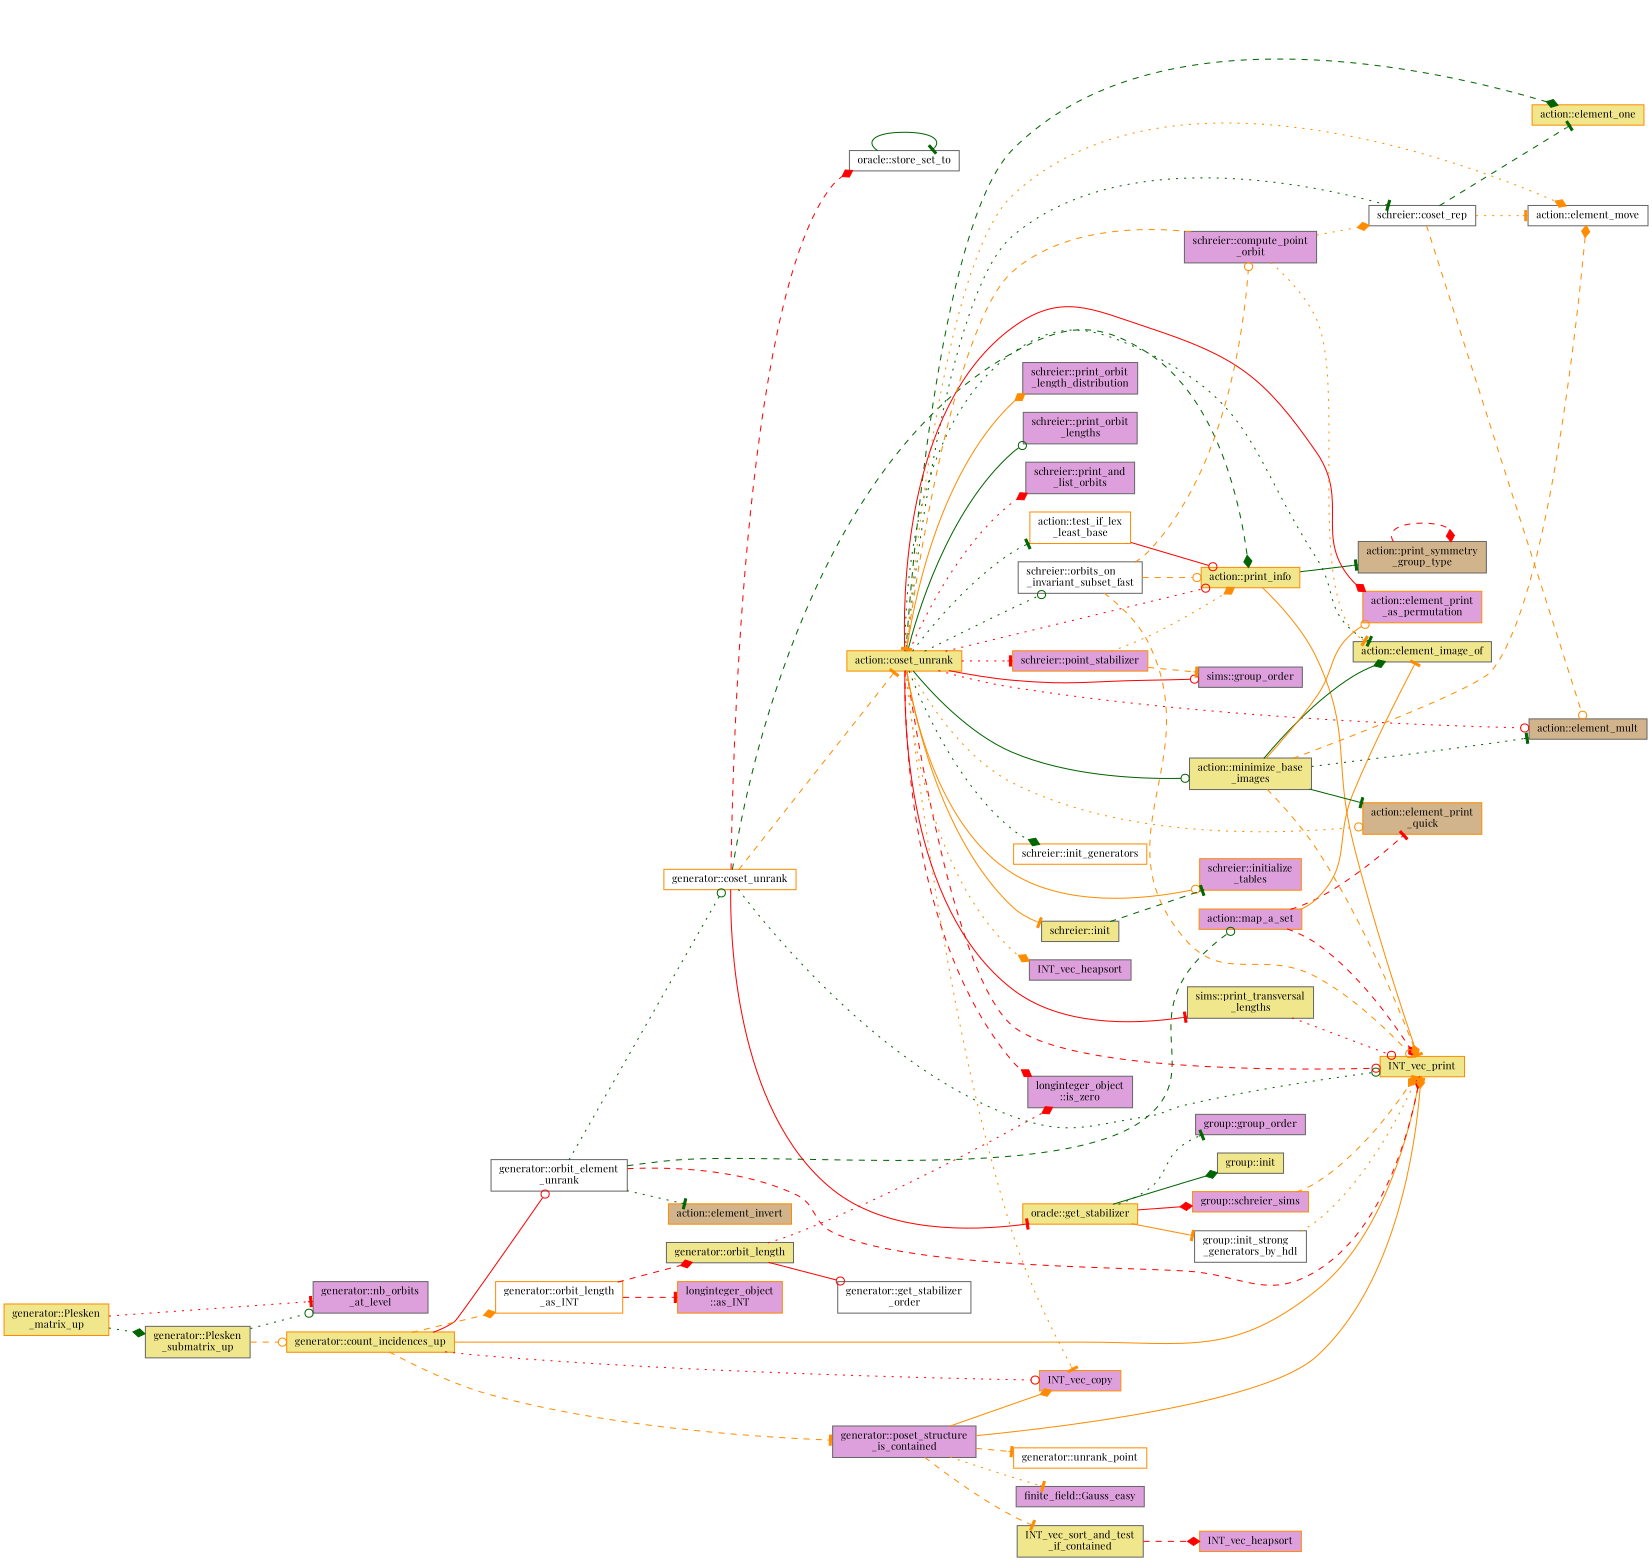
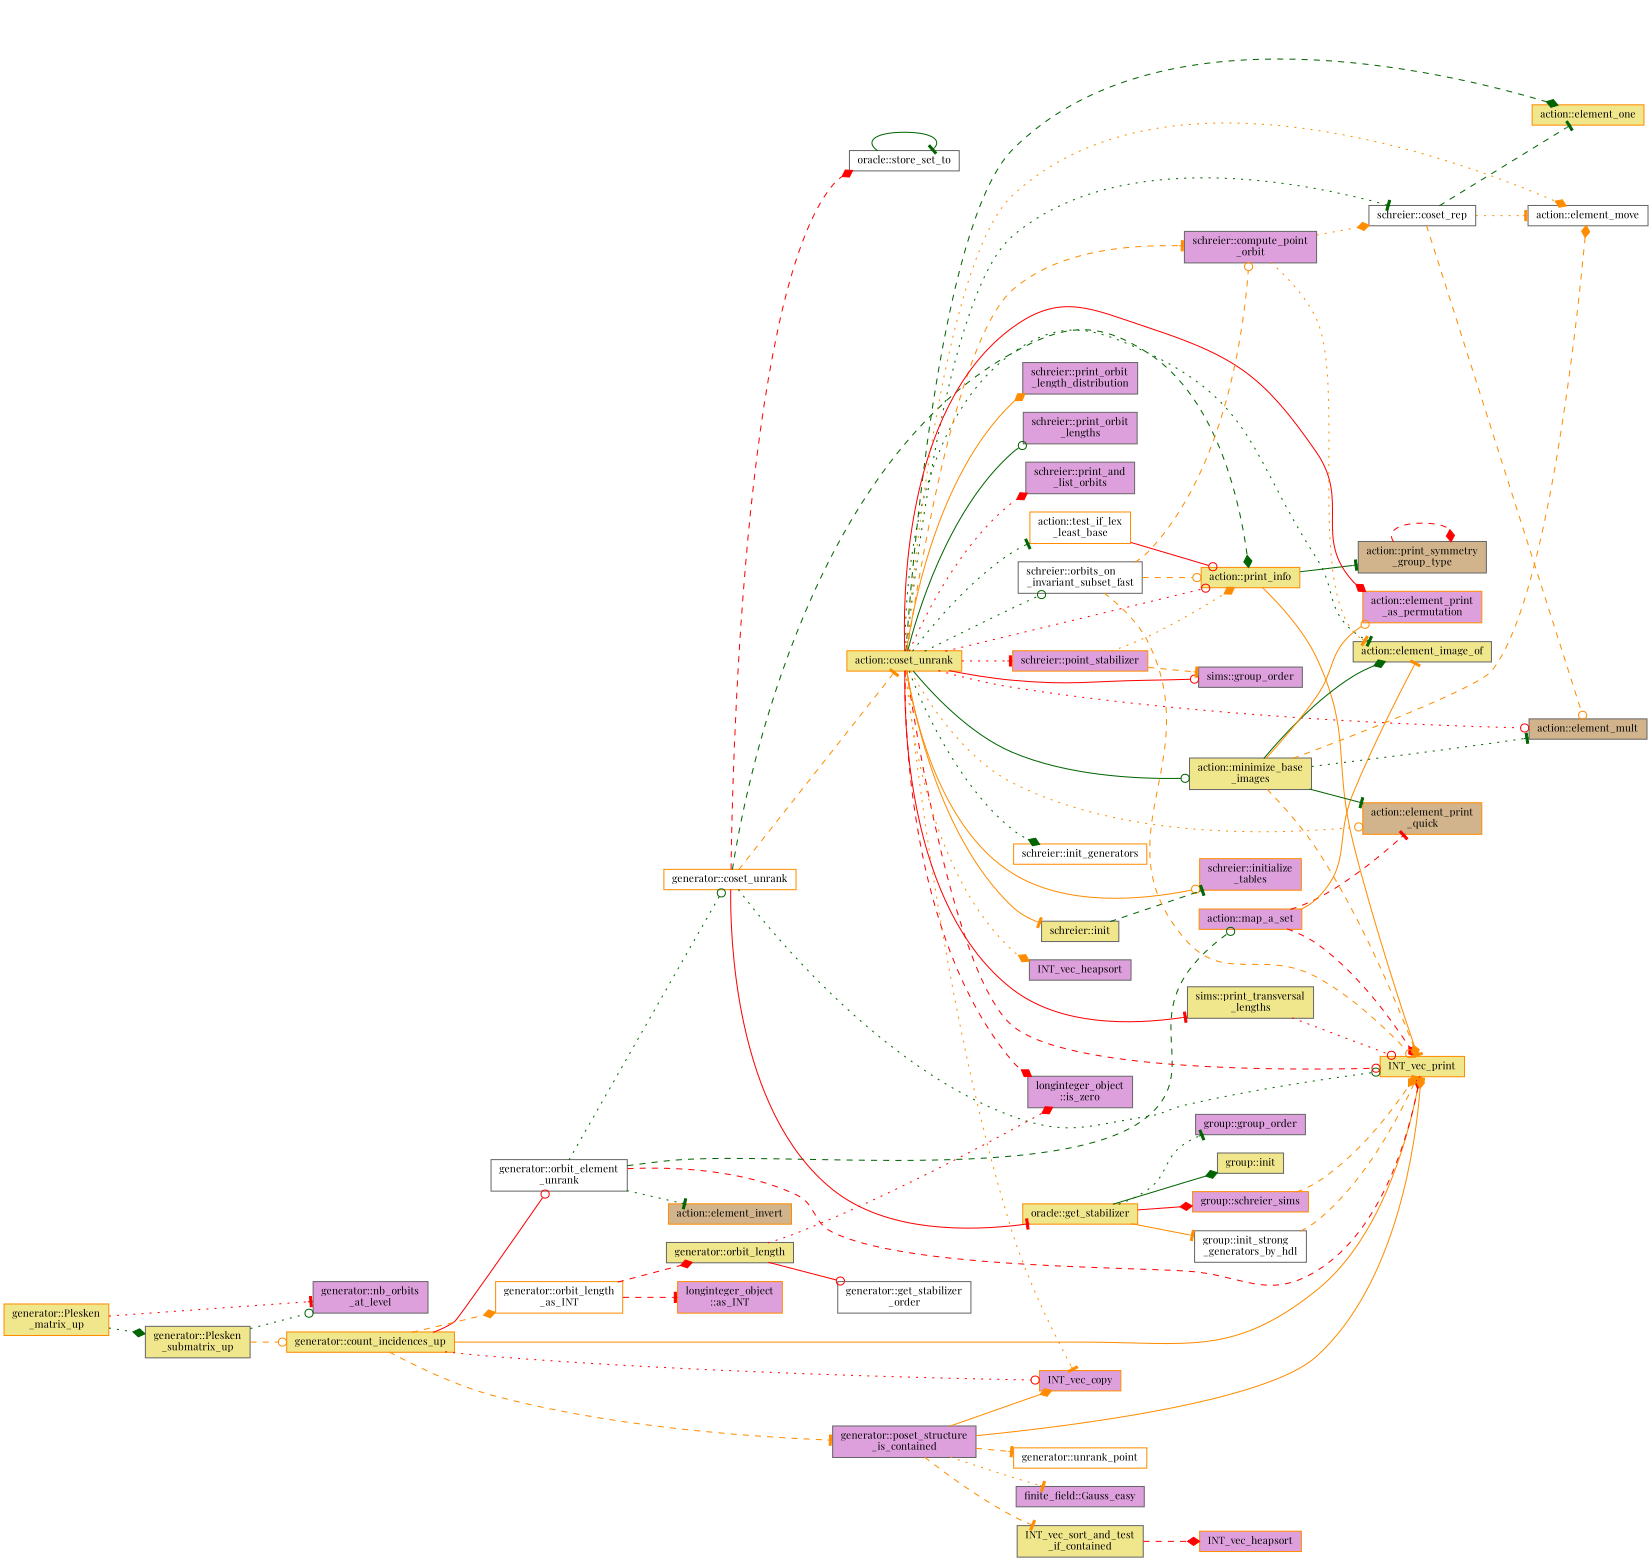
  digraph {
    fontname="Playfair Display"
    rankdir=LR
    node [color=gray40 fillcolor=plum fontname="Playfair Display" fontsize=10 shape=record style=filled]
    edge [arrowhead=tee color=darkorange fontname="Playfair Display" fontsize=10 labelfontname=Helvetica labelfontsize=10 style=dashed]
    n1 [color=darkorange fillcolor=khaki fontcolor=black height=0.2 label="generator::Plesken\l_matrix_up" width=0.4]
    n2 [height=0.2 label="generator::nb_orbits\l_at_level" width=0.4]
    n3 [fillcolor=khaki height=0.2 label="generator::Plesken\l_submatrix_up" width=0.4]
    n4 [color=darkorange fillcolor=khaki height=0.2 label="generator::count_incidences_up" width=0.4]
    n5 [fillcolor=white height=0.2 label="generator::orbit_element\l_unrank" width=0.4]
    n6 [color=darkorange fillcolor=khaki height=0.2 label=INT_vec_print width=0.4]
    n7 [color=darkorange height=0.2 label=INT_vec_copy width=0.4]
    n8 [color=darkorange fillcolor=white height=0.2 label="generator::orbit_length\l_as_INT" width=0.4]
    n9 [height=0.2 label="generator::poset_structure\l_is_contained" width=0.4]
    n10 [color=darkorange fillcolor=white height=0.2 label="generator::coset_unrank" width=0.4]
    n11 [color=darkorange fillcolor=tan height=0.2 label="action::element_invert" width=0.4]
    n12 [color=darkorange height=0.2 label="action::map_a_set" width=0.4]
    n13 [fillcolor=khaki height=0.2 label="generator::orbit_length" width=0.4]
    n14 [color=darkorange height=0.2 label="longinteger_object\l::as_INT" width=0.4]
    n15 [color=darkorange fillcolor=white height=0.2 label="generator::unrank_point" width=0.4]
    n16 [height=0.2 label="finite_field::Gauss_easy" width=0.4]
    n17 [fillcolor=khaki height=0.2 label="INT_vec_sort_and_test\l_if_contained" width=0.4]
    n18 [color=darkorange fillcolor=khaki height=0.2 label="action::print_info" width=0.4]
    n19 [fillcolor=white height=0.2 label="oracle::store_set_to" width=0.4]
    n20 [color=darkorange fillcolor=khaki height=0.2 label="oracle::get_stabilizer" width=0.4]
    n21 [color=darkorange fillcolor=khaki height=0.2 label="action::coset_unrank" width=0.4]
    n22 [color=darkorange fillcolor=tan height=0.2 label="action::element_print\l_quick" width=0.4]
    n23 [fillcolor=khaki height=0.2 label="action::element_image_of" width=0.4]
    n24 [fillcolor=tan height=0.2 label="action::print_symmetry\l_group_type" width=0.4]
    n25 [fillcolor=khaki height=0.2 label="group::init" width=0.4]
    n26 [fillcolor=white height=0.2 label="group::init_strong\l_generators_by_hdl" width=0.4]
    n27 [color=darkorange height=0.2 label="group::schreier_sims" width=0.4]
    n28 [height=0.2 label="group::group_order" width=0.4]
    n29 [height=0.2 label="sims::group_order" width=0.4]
    n30 [color=darkorange fillcolor=white height=0.2 label="action::test_if_lex\l_least_base" width=0.4]
    n31 [fillcolor=khaki height=0.2 label="sims::print_transversal\l_lengths" width=0.4]
    n32 [fillcolor=khaki height=0.2 label="schreier::init" width=0.4]
    n33 [color=darkorange height=0.2 label="schreier::initialize\l_tables" width=0.4]
    n34 [color=darkorange fillcolor=white height=0.2 label="schreier::init_generators" width=0.4]
    n35 [color=darkorange fillcolor=khaki height=0.2 label="action::element_one" width=0.4]
    n36 [height=0.2 label=INT_vec_heapsort width=0.4]
    n37 [height=0.2 label="schreier::compute_point\l_orbit" width=0.4]
    n38 [fillcolor=white height=0.2 label="schreier::coset_rep" width=0.4]
    n39 [fillcolor=tan height=0.2 label="action::element_mult" width=0.4]
    n40 [fillcolor=white height=0.2 label="action::element_move" width=0.4]
    n41 [fillcolor=white height=0.2 label="schreier::orbits_on\l_invariant_subset_fast" width=0.4]
    n42 [height=0.2 label="schreier::print_orbit\l_length_distribution" width=0.4]
    n43 [height=0.2 label="schreier::print_orbit\l_lengths" width=0.4]
    n44 [height=0.2 label="schreier::print_and\l_list_orbits" width=0.4]
    n45 [height=0.2 label="longinteger_object\l::is_zero" width=0.4]
    n46 [color=darkorange height=0.2 label="action::element_print\l_as_permutation" width=0.4]
    n47 [fillcolor=khaki height=0.2 label="action::minimize_base\l_images" width=0.4]
    n48 [color=darkorange height=0.2 label="schreier::point_stabilizer" width=0.4]
    n49 [fillcolor=white height=0.2 label="generator::get_stabilizer\l_order" width=0.4]
    n50 [color=darkorange height=0.2 label=INT_vec_heapsort width=0.4]
    n1 -> n2 [color=red style=dotted]
    n1 -> n3 [arrowhead=diamond color=darkgreen style=dotted]
    n3 -> n2 [arrowhead=odot color=darkgreen style=dotted]
    n3 -> n4 [arrowhead=odot]
    n4 -> n5 [arrowhead=odot color=red style=solid]
    n4 -> n6 [style=solid]
    n4 -> n7 [arrowhead=odot color=red style=dotted]
    n4 -> n8 [arrowhead=diamond]
    n4 -> n9
    n5 -> n6 [arrowhead=diamond color=red]
    n5 -> n10 [arrowhead=odot color=darkgreen style=dotted]
    n5 -> n11 [color=darkgreen style=dotted]
    n5 -> n12 [arrowhead=odot color=darkgreen]
    n8 -> n13 [arrowhead=diamond color=red]
    n8 -> n14 [color=red]
    n9 -> n6 [arrowhead=diamond style=solid]
    n9 -> n7 [arrowhead=diamond style=solid]
    n9 -> n15
    n9 -> n16 [style=dotted]
    n9 -> n17
    n10 -> n6 [arrowhead=odot color=darkgreen style=dotted]
    n10 -> n18 [arrowhead=diamond color=darkgreen]
    n10 -> n19 [arrowhead=diamond color=red]
    n10 -> n20 [color=red style=solid]
    n10 -> n21
    n12 -> n6 [arrowhead=diamond color=red]
    n12 -> n22 [color=red]
    n12 -> n23 [style=solid]
    n13 -> n45 [arrowhead=diamond color=red style=dotted]
    n13 -> n49 [arrowhead=odot color=red style=solid]
    n17 -> n50 [arrowhead=diamond color=red]
    n18 -> n6 [style=solid]
    n18 -> n24 [color=darkgreen style=solid]
    n19 -> n19 [color=darkgreen style=solid]
    n20 -> n25 [arrowhead=diamond color=darkgreen style=solid]
    n20 -> n26 [style=solid]
    n20 -> n27 [arrowhead=diamond color=red style=solid]
    n20 -> n28 [color=darkgreen style=dotted]
    n21 -> n6 [arrowhead=odot color=red]
    n21 -> n7 [style=dotted]
    n21 -> n18 [arrowhead=odot color=red style=dotted]
    n21 -> n22 [arrowhead=odot style=dotted]
    n21 -> n23 [color=darkgreen style=dotted]
    n21 -> n29 [arrowhead=odot color=red style=solid]
    n21 -> n30 [color=darkgreen style=dotted]
    n21 -> n31 [color=red style=solid]
    n21 -> n32 [style=solid]
    n21 -> n33 [arrowhead=odot style=solid]
    n21 -> n34 [arrowhead=diamond color=darkgreen style=dotted]
    n21 -> n35 [arrowhead=diamond color=darkgreen]
    n21 -> n36 [arrowhead=diamond style=dotted]
-   n37 -> n21
+   n21 -> n37
    n21 -> n38 [color=darkgreen style=dotted]
    n21 -> n39 [arrowhead=odot color=red style=dotted]
    n21 -> n40 [arrowhead=diamond style=dotted]
    n21 -> n41 [arrowhead=odot color=darkgreen style=dotted]
    n21 -> n42 [arrowhead=diamond style=solid]
    n21 -> n43 [arrowhead=odot color=darkgreen style=solid]
    n21 -> n44 [arrowhead=diamond color=red style=dotted]
    n21 -> n45 [arrowhead=diamond color=red]
    n21 -> n46 [arrowhead=diamond color=red style=solid]
    n21 -> n47 [arrowhead=odot color=darkgreen style=solid]
    n21 -> n48 [color=red style=dotted]
    n24 -> n24 [arrowhead=diamond color=red]
-   n26 -> n6 [style=dotted]
+   n26 -> n6
    n27 -> n6 [arrowhead=diamond]
    n30 -> n18 [arrowhead=odot color=red style=solid]
    n31 -> n6 [arrowhead=odot color=red style=dotted]
    n32 -> n33 [color=darkgreen]
    n37 -> n23 [style=dotted]
    n37 -> n38 [arrowhead=diamond style=dotted]
    n38 -> n35 [color=darkgreen]
    n38 -> n39 [arrowhead=odot]
    n38 -> n40 [style=dotted]
    n41 -> n6 [arrowhead=odot]
    n41 -> n18 [arrowhead=odot]
    n41 -> n37 [arrowhead=odot]
    n47 -> n6 [arrowhead=diamond]
    n47 -> n22 [color=darkgreen style=solid]
    n47 -> n23 [arrowhead=diamond color=darkgreen style=solid]
    n47 -> n39 [color=darkgreen style=dotted]
    n47 -> n40 [arrowhead=diamond]
    n47 -> n46 [arrowhead=odot style=solid]
    n48 -> n18 [arrowhead=diamond style=dotted]
    n48 -> n29
  }
